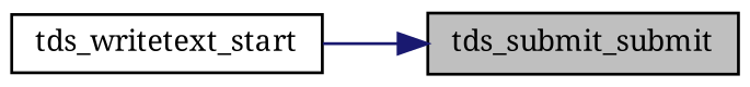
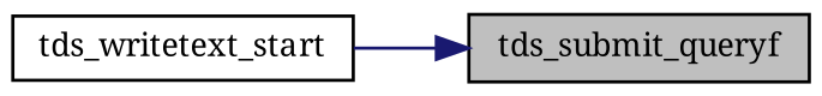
  digraph {
    rankdir=RL
    fontname="Noto Serif"
    node [color=black fontname="Noto Serif" fontsize=10 shape=record style=filled]
-   n1 [fillcolor=grey75 fontcolor=black height=0.2 label=tds_submit_submit width=0.4]
+   n1 [fillcolor=grey75 fontcolor=black height=0.2 label=tds_submit_queryf width=0.4]
    n2 [fillcolor=white height=0.2 label=tds_writetext_start width=0.4]
    n1 -> n2 [color=midnightblue dir=back fontname="Noto Serif" fontsize=10 labelfontname=Helvetica labelfontsize=10 style=solid]
  }
